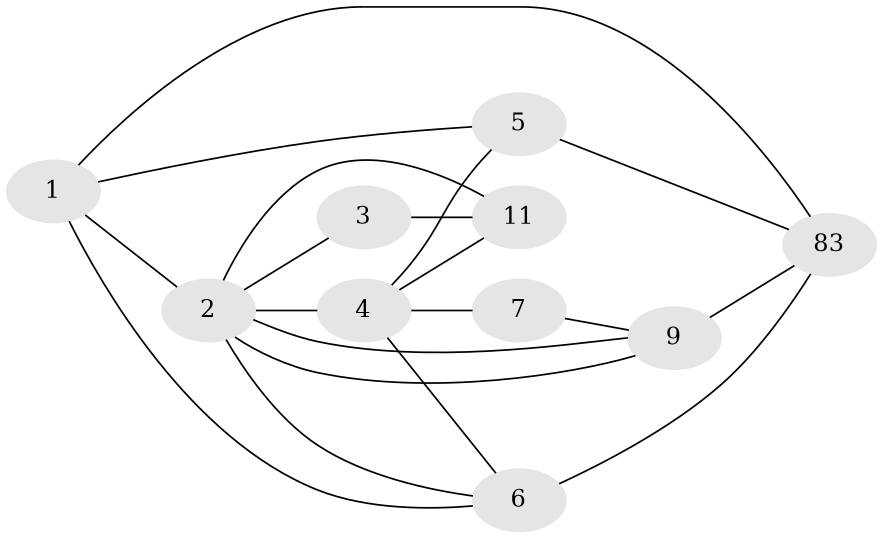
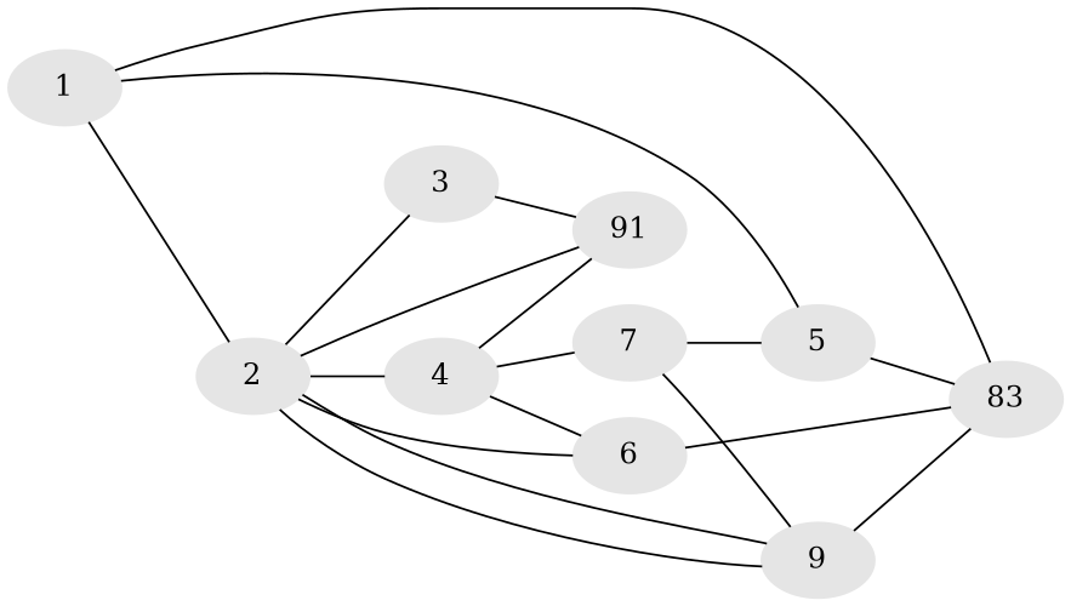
  graph {
    rankdir=LR
    node [color=gray90 style=filled]
    1 [super="+10+19"]
    2 [super="+5+18+20"]
    6 [super="+10"]
    n4 [label=5 super="+16"]
    n5 [label=83]
    3 [super="+15"]
    4
    9 [super="+12+14"]
-   11
+   11 [label=91]
    7
    1 -- 2
-   1 -- 6
    1 -- n4
    1 -- n5
    2 -- 6
    2 -- 3
    2 -- 4
    2 -- 9
    2 -- 9
    2 -- 11
    6 -- n5
    n4 -- n5
    3 -- 11
    4 -- 6
-   4 -- n4
+   7 -- n4
    4 -- 11
    4 -- 7
    9 -- n5
    7 -- 9
  }
